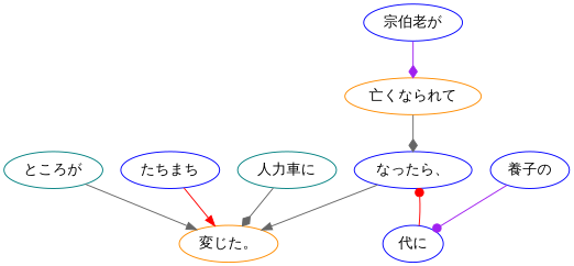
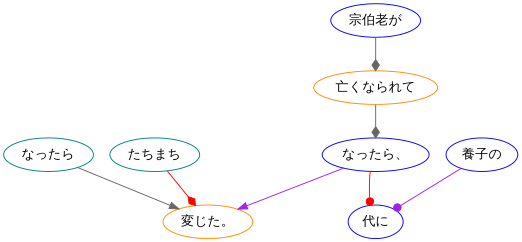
  digraph {
    node [color=blue]
    edge [arrowhead=normal color=gray40]
-   n1 [color=teal label="ところが"]
+   n1 [color=teal label="なったら"]
    n2 [color=darkorange label="変じた。"]
    n3 [label="宗伯老が"]
    n4 [color=darkorange label="亡くなられて"]
    n5 [label="なったら、"]
    n6 [label="養子の"]
    n7 [label="代に"]
-   n8 [label="たちまち"]
-   n9 [color=teal label="人力車に"]
+   n8 [color=teal label="たちまち"]
    n1 -> n2
-   n3 -> n4 [arrowhead=diamond color=purple]
+   n3 -> n4 [arrowhead=diamond]
    n4 -> n5 [arrowhead=diamond]
-   n5 -> n2
+   n5 -> n2 [color=purple]
    n6 -> n7 [arrowhead=dot color=purple]
-   n7 -> n5 [arrowhead=dot color=red]
-   n8 -> n2 [color=red]
-   n9 -> n2 [arrowhead=diamond]
+   n5 -> n7 [arrowhead=dot color=red]
+   n8 -> n2 [arrowhead=diamond color=red]
  }
